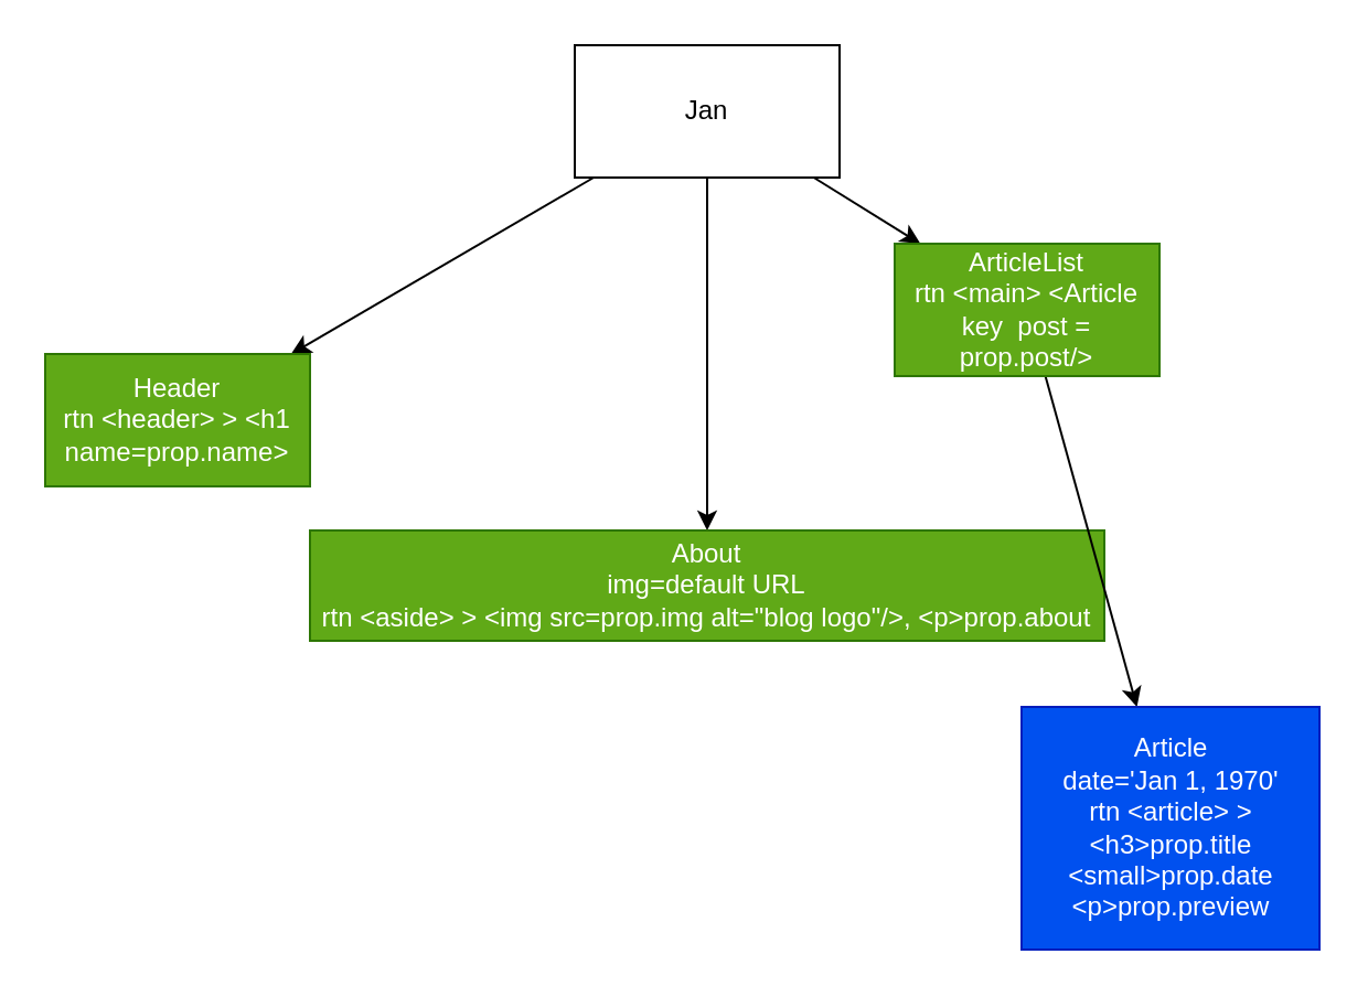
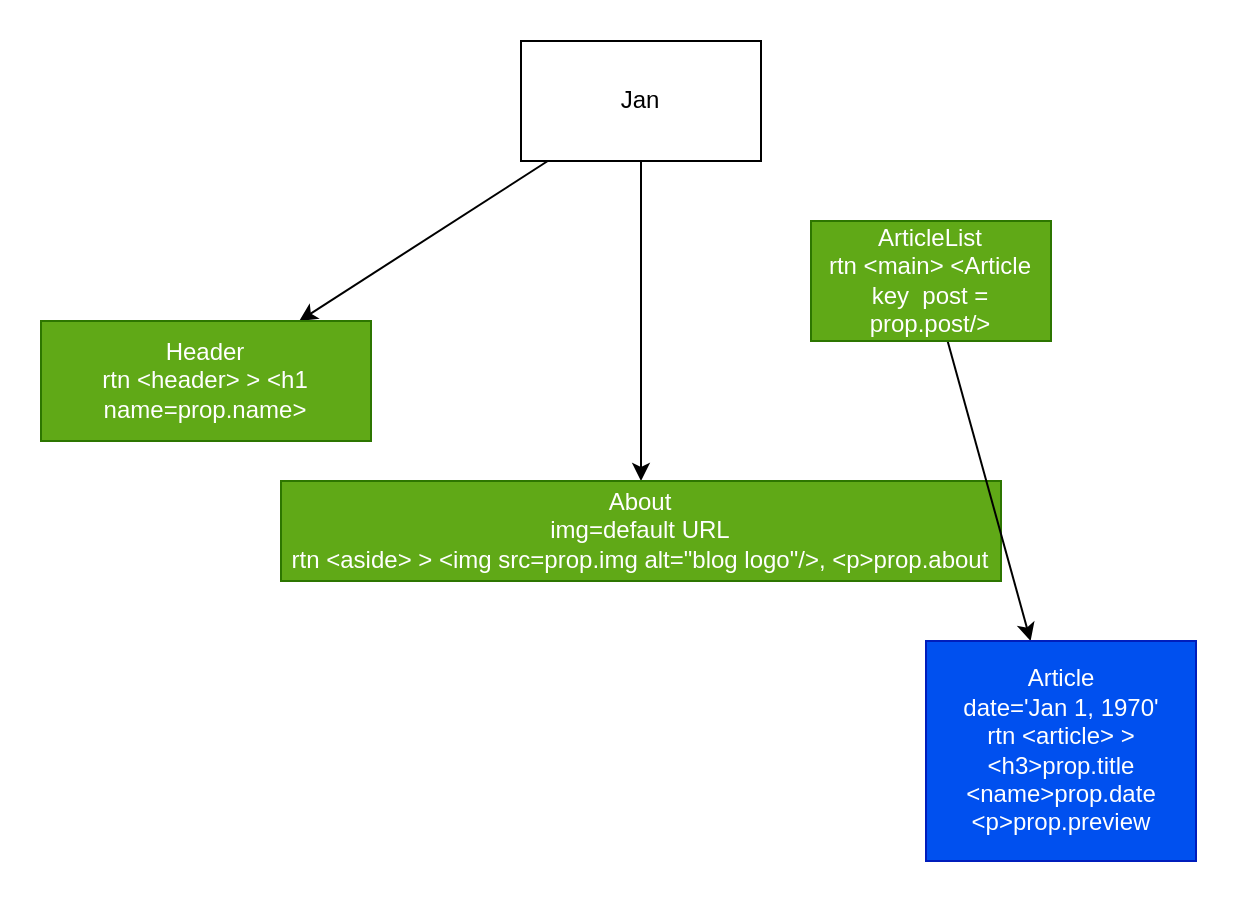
  <mxCell id="0" />
  <mxCell id="1" parent="0" />
  <mxCell id="2" value="" style="edgeStyle=none;html=1;" edge="1" parent="1" source="5" target="6"><mxGeometry relative="1" as="geometry" /></mxCell>
  <mxCell id="3" value="" style="edgeStyle=none;html=1;" edge="1" parent="1" source="5" target="7"><mxGeometry relative="1" as="geometry" /></mxCell>
- <mxCell id="4" value="" style="edgeStyle=none;html=1;" edge="1" parent="1" source="5" target="9"><mxGeometry relative="1" as="geometry" /></mxCell>
  <mxCell id="5" value="Jan" style="whiteSpace=wrap;html=1;" vertex="1" parent="1"><mxGeometry x="260" y="20" width="120" height="60" as="geometry" /></mxCell>
- <mxCell id="6" value="Header&lt;br&gt;rtn &amp;lt;header&amp;gt; &amp;gt; &amp;lt;h1 name=prop.name&amp;gt;" style="whiteSpace=wrap;html=1;fillColor=#60a917;fontColor=#ffffff;strokeColor=#2D7600;" vertex="1" parent="1"><mxGeometry x="20" y="160" width="120" height="60" as="geometry" /></mxCell>
+ <mxCell id="6" value="Header&lt;br&gt;rtn &amp;lt;header&amp;gt; &amp;gt; &amp;lt;h1 name=prop.name&amp;gt;" style="whiteSpace=wrap;html=1;fillColor=#60a917;fontColor=#ffffff;strokeColor=#2D7600;" vertex="1" parent="1"><mxGeometry x="20" y="160" width="165" height="60" as="geometry" /></mxCell>
  <mxCell id="7" value="About&lt;br&gt;img=default URL&lt;br&gt;rtn &amp;lt;aside&amp;gt; &amp;gt; &amp;lt;img src=prop.img alt=&quot;blog logo&quot;/&amp;gt;, &amp;lt;p&amp;gt;prop.about" style="whiteSpace=wrap;html=1;imageAspect=0;autosize=1;fillColor=#60a917;fontColor=#ffffff;strokeColor=#2D7600;" vertex="1" parent="1"><mxGeometry x="140" y="240" width="360" height="50" as="geometry" /></mxCell>
  <mxCell id="8" value="" style="edgeStyle=none;html=1;" edge="1" parent="1" source="9" target="10"><mxGeometry relative="1" as="geometry" /></mxCell>
  <mxCell id="9" value="ArticleList&lt;br&gt;rtn &amp;lt;main&amp;gt; &amp;lt;Article key&amp;nbsp; post = prop.post/&amp;gt;" style="whiteSpace=wrap;html=1;fillColor=#60a917;fontColor=#ffffff;strokeColor=#2D7600;" vertex="1" parent="1"><mxGeometry x="405" y="110" width="120" height="60" as="geometry" /></mxCell>
- <mxCell id="10" value="Article&lt;br&gt;date='Jan 1, 1970'&lt;br&gt;rtn &amp;lt;article&amp;gt; &amp;gt; &amp;lt;h3&amp;gt;prop.title &amp;lt;small&amp;gt;prop.date &amp;lt;p&amp;gt;prop.preview" style="whiteSpace=wrap;html=1;autosize=1;imageAspect=0;fillColor=#0050ef;fontColor=#ffffff;strokeColor=#001DBC;" vertex="1" parent="1"><mxGeometry x="462.5" y="320" width="135" height="110" as="geometry" /></mxCell>
+ <mxCell id="10" value="Article&lt;br&gt;date='Jan 1, 1970'&lt;br&gt;rtn &amp;lt;article&amp;gt; &amp;gt; &amp;lt;h3&amp;gt;prop.title &amp;lt;name&amp;gt;prop.date &amp;lt;p&amp;gt;prop.preview" style="whiteSpace=wrap;html=1;autosize=1;imageAspect=0;fillColor=#0050ef;fontColor=#ffffff;strokeColor=#001DBC;" vertex="1" parent="1"><mxGeometry x="462.5" y="320" width="135" height="110" as="geometry" /></mxCell>
